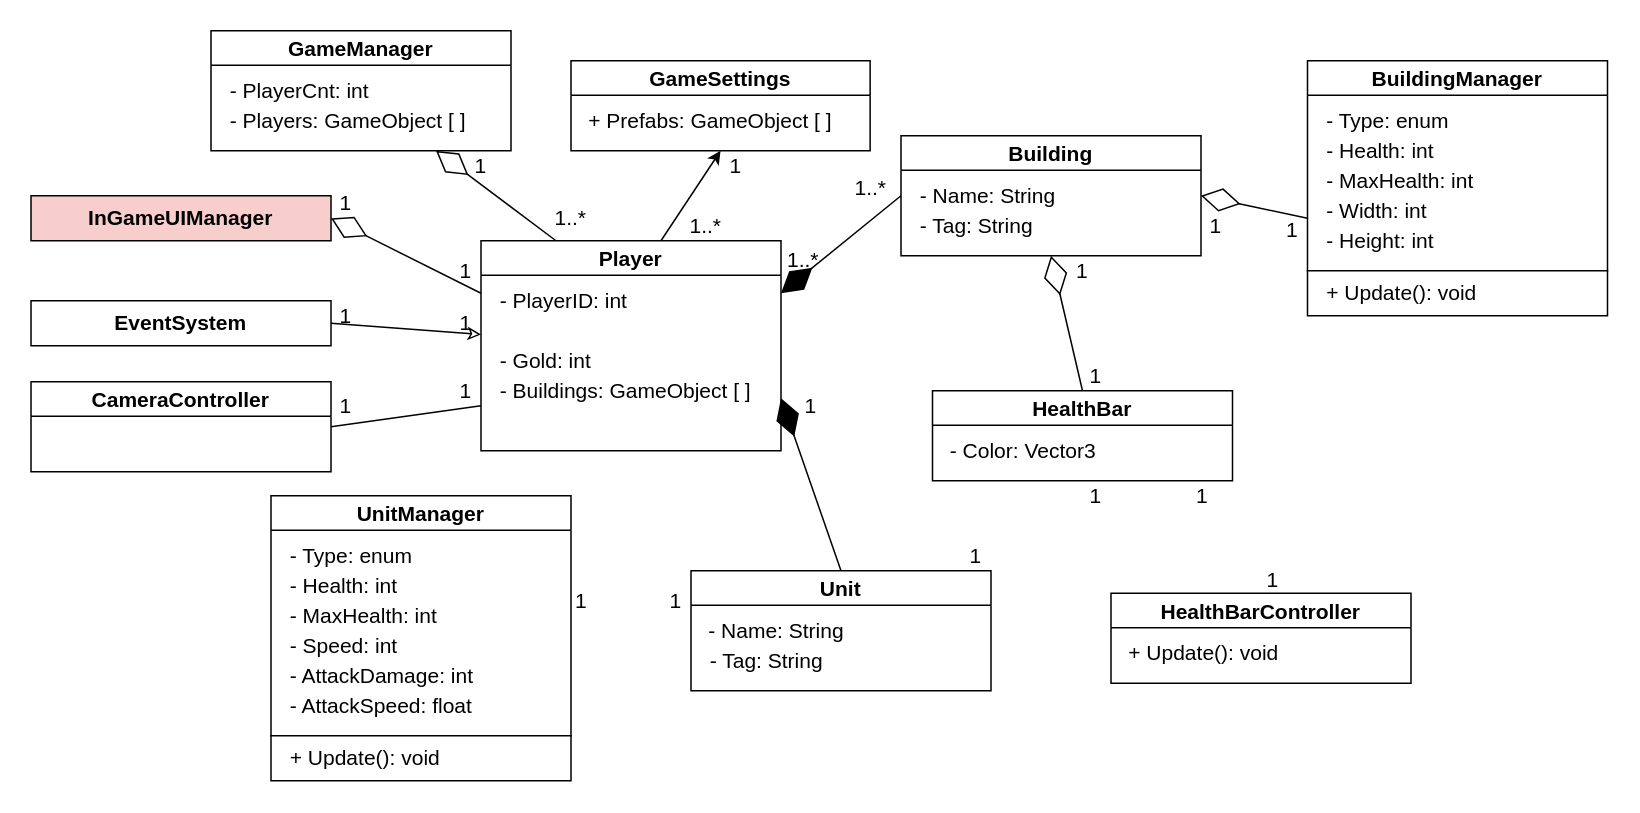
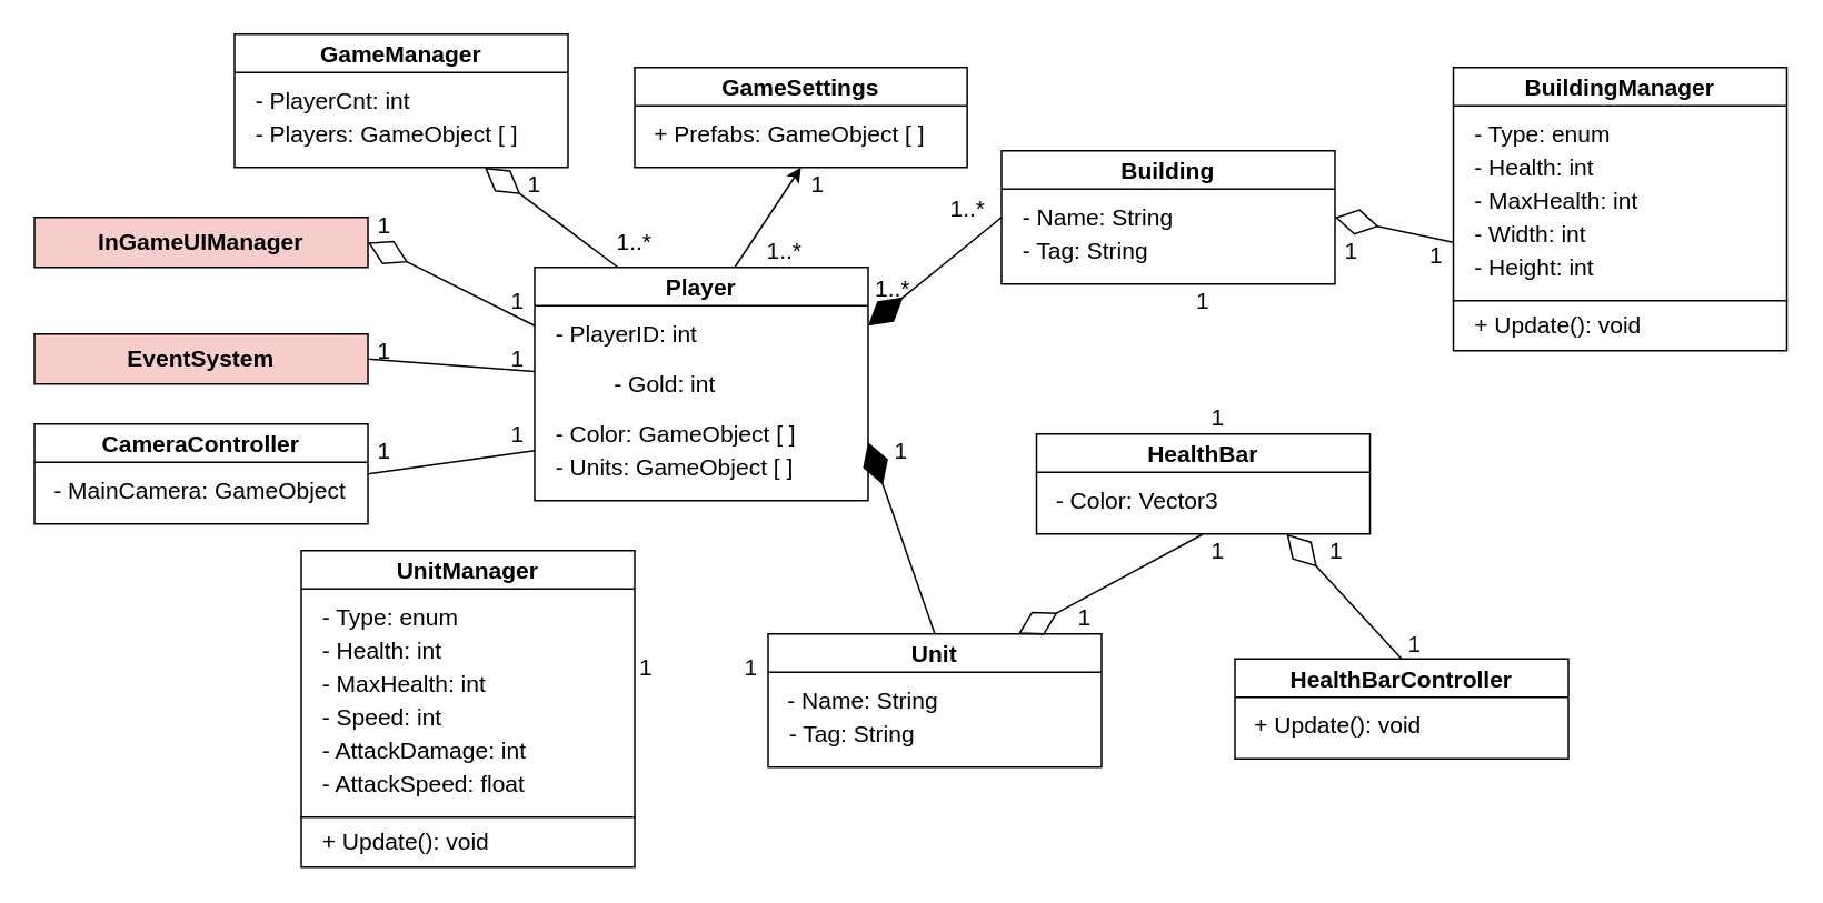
  <mxCell id="0" />
  <mxCell id="1" parent="0" />
  <mxCell id="2" value="" style="group" vertex="1" connectable="0" parent="1"><mxGeometry x="140" y="20" width="200" height="80" as="geometry" /></mxCell>
  <mxCell id="3" value="GameManager" style="swimlane;fontSize=14;" vertex="1" parent="2"><mxGeometry width="200" height="80" as="geometry" /></mxCell>
  <mxCell id="4" value="- Players: GameObject [ ]" style="text;html=1;align=left;verticalAlign=middle;resizable=0;points=[];autosize=1;strokeColor=none;fontSize=14;" vertex="1" parent="3"><mxGeometry x="11.111" y="50" width="170" height="20" as="geometry" /></mxCell>
  <mxCell id="5" value="- PlayerCnt: int" style="text;html=1;align=left;verticalAlign=middle;resizable=0;points=[];autosize=1;strokeColor=none;fontSize=14;" vertex="1" parent="2"><mxGeometry x="11.111" y="30" width="110" height="20" as="geometry" /></mxCell>
  <mxCell id="6" value="" style="group" vertex="1" connectable="0" parent="1"><mxGeometry x="320" y="160" width="200" height="140" as="geometry" /></mxCell>
  <mxCell id="7" value="Player" style="swimlane;fontSize=14;" vertex="1" parent="6"><mxGeometry width="200" height="140" as="geometry" /></mxCell>
- <mxCell id="8" value="- Gold: int" style="text;html=1;align=left;verticalAlign=middle;resizable=0;points=[];autosize=1;strokeColor=none;fontSize=14;" vertex="1" parent="7"><mxGeometry x="10.526" y="70" width="80" height="20" as="geometry" /></mxCell>
- <mxCell id="9" value="- Buildings: GameObject [ ]" style="text;html=1;align=left;verticalAlign=middle;resizable=0;points=[];autosize=1;strokeColor=none;fontSize=14;" vertex="1" parent="7"><mxGeometry x="10.526" y="90" width="180" height="20" as="geometry" /></mxCell>
+ <mxCell id="8" value="- Gold: int" style="text;html=1;align=left;verticalAlign=middle;resizable=0;points=[];autosize=1;strokeColor=none;fontSize=14;" vertex="1" parent="7"><mxGeometry x="45.526" y="60" width="80" height="20" as="geometry" /></mxCell>
+ <mxCell id="9" value="- Color: GameObject [ ]" style="text;html=1;align=left;verticalAlign=middle;resizable=0;points=[];autosize=1;strokeColor=none;fontSize=14;" vertex="1" parent="7"><mxGeometry x="10.526" y="90" width="180" height="20" as="geometry" /></mxCell>
+ <mxCell id="10" value="- Units: GameObject [ ]" style="text;html=1;align=left;verticalAlign=middle;resizable=0;points=[];autosize=1;strokeColor=none;fontSize=14;" vertex="1" parent="7"><mxGeometry x="10.526" y="110" width="160" height="20" as="geometry" /></mxCell>
  <mxCell id="11" value="- PlayerID: int" style="text;html=1;align=left;verticalAlign=middle;resizable=0;points=[];autosize=1;strokeColor=none;fontSize=14;" vertex="1" parent="6"><mxGeometry x="10.526" y="30" width="100" height="20" as="geometry" /></mxCell>
  <mxCell id="12" value="" style="group" vertex="1" connectable="0" parent="1"><mxGeometry x="380" y="40" width="200" height="60" as="geometry" /></mxCell>
  <mxCell id="13" value="GameSettings" style="swimlane;fontSize=14;" vertex="1" parent="12"><mxGeometry width="199.417" height="60" as="geometry" /></mxCell>
  <mxCell id="14" value="+ Prefabs: GameObject [ ]" style="text;html=1;align=left;verticalAlign=middle;resizable=0;points=[];autosize=1;strokeColor=none;fontSize=14;" vertex="1" parent="13"><mxGeometry x="9.711" y="30" width="180" height="20" as="geometry" /></mxCell>
  <mxCell id="15" value="" style="group" vertex="1" connectable="0" parent="1"><mxGeometry x="20.01" y="254" width="200.006" height="60" as="geometry" /></mxCell>
  <mxCell id="16" value="CameraController" style="swimlane;fontSize=14;" vertex="1" parent="15"><mxGeometry width="200" height="60" as="geometry" /></mxCell>
+ <mxCell id="17" value="- MainCamera: GameObject" style="text;html=1;align=left;verticalAlign=middle;resizable=0;points=[];autosize=1;strokeColor=none;fontSize=14;" vertex="1" parent="15"><mxGeometry x="10.006" y="30" width="190" height="20" as="geometry" /></mxCell>
  <mxCell id="18" value="" style="group" vertex="1" connectable="0" parent="1"><mxGeometry x="600" y="130" width="221" height="210" as="geometry" /></mxCell>
  <mxCell id="19" value="" style="group" vertex="1" connectable="0" parent="18"><mxGeometry y="-40" width="200" height="80" as="geometry" /></mxCell>
  <mxCell id="20" value="Building" style="swimlane;fontSize=14;" vertex="1" parent="19"><mxGeometry width="200" height="80" as="geometry" /></mxCell>
  <mxCell id="21" value="- Tag: String" style="text;html=1;align=left;verticalAlign=middle;resizable=0;points=[];autosize=1;strokeColor=none;fontSize=14;" vertex="1" parent="20"><mxGeometry x="10.526" y="50" width="90" height="20" as="geometry" /></mxCell>
  <mxCell id="22" value="- Name: String" style="text;html=1;align=left;verticalAlign=middle;resizable=0;points=[];autosize=1;strokeColor=none;fontSize=14;" vertex="1" parent="19"><mxGeometry x="10.526" y="30" width="110" height="20" as="geometry" /></mxCell>
  <mxCell id="23" value="HealthBar" style="swimlane;fontSize=14;" vertex="1" parent="18"><mxGeometry x="21" y="130" width="200" height="60" as="geometry" /></mxCell>
  <mxCell id="24" value="- Color: Vector3" style="text;html=1;align=left;verticalAlign=middle;resizable=0;points=[];autosize=1;strokeColor=none;fontSize=14;" vertex="1" parent="23"><mxGeometry x="9.996" y="30" width="110" height="20" as="geometry" /></mxCell>
- <mxCell id="25" value="" style="endArrow=diamondThin;endFill=0;endSize=24;html=1;fontSize=14;exitX=0.5;exitY=0;exitDx=0;exitDy=0;entryX=0.5;entryY=1;entryDx=0;entryDy=0;" edge="1" parent="18" source="23" target="20"><mxGeometry width="160" relative="1" as="geometry"><mxPoint x="330" y="150" as="sourcePoint" /><mxPoint x="231" y="170" as="targetPoint" /></mxGeometry></mxCell>
  <mxCell id="26" value="1" style="text;html=1;strokeColor=none;fillColor=none;align=center;verticalAlign=middle;whiteSpace=wrap;rounded=0;fontSize=14;" vertex="1" parent="18"><mxGeometry x="101" y="40" width="40" height="20" as="geometry" /></mxCell>
  <mxCell id="27" value="1" style="text;html=1;strokeColor=none;fillColor=none;align=center;verticalAlign=middle;whiteSpace=wrap;rounded=0;fontSize=14;" vertex="1" parent="18"><mxGeometry x="110" y="110" width="40" height="20" as="geometry" /></mxCell>
  <mxCell id="28" value="1" style="text;html=1;strokeColor=none;fillColor=none;align=center;verticalAlign=middle;whiteSpace=wrap;rounded=0;fontSize=14;" vertex="1" parent="18"><mxGeometry x="181" y="190" width="40" height="20" as="geometry" /></mxCell>
  <mxCell id="29" value="" style="group" vertex="1" connectable="0" parent="1"><mxGeometry x="180" y="330" width="200" height="190" as="geometry" /></mxCell>
  <mxCell id="30" value="UnitManager" style="swimlane;fontSize=14;" vertex="1" parent="29"><mxGeometry width="200" height="160" as="geometry" /></mxCell>
  <mxCell id="31" value="- Health: int" style="text;html=1;align=left;verticalAlign=middle;resizable=0;points=[];autosize=1;strokeColor=none;fontSize=14;" vertex="1" parent="30"><mxGeometry x="10.526" y="50" width="90" height="20" as="geometry" /></mxCell>
  <mxCell id="32" value="- MaxHealth: int" style="text;html=1;align=left;verticalAlign=middle;resizable=0;points=[];autosize=1;strokeColor=none;fontSize=14;" vertex="1" parent="30"><mxGeometry x="10.526" y="70" width="110" height="20" as="geometry" /></mxCell>
  <mxCell id="33" value="- Speed: int" style="text;html=1;align=left;verticalAlign=middle;resizable=0;points=[];autosize=1;strokeColor=none;fontSize=14;" vertex="1" parent="30"><mxGeometry x="10.526" y="90" width="100" height="20" as="geometry" /></mxCell>
  <mxCell id="34" value="- AttackDamage: int" style="text;html=1;align=left;verticalAlign=middle;resizable=0;points=[];autosize=1;strokeColor=none;fontSize=14;" vertex="1" parent="30"><mxGeometry x="10.526" y="110" width="140" height="20" as="geometry" /></mxCell>
  <mxCell id="35" value="- AttackSpeed: float" style="text;html=1;align=left;verticalAlign=middle;resizable=0;points=[];autosize=1;strokeColor=none;fontSize=14;" vertex="1" parent="30"><mxGeometry x="10.526" y="130" width="140" height="20" as="geometry" /></mxCell>
  <mxCell id="36" value="- Type: enum" style="text;html=1;align=left;verticalAlign=middle;resizable=0;points=[];autosize=1;strokeColor=none;fontSize=14;" vertex="1" parent="29"><mxGeometry x="10.526" y="30" width="100" height="20" as="geometry" /></mxCell>
  <mxCell id="37" value="" style="rounded=0;whiteSpace=wrap;html=1;fontSize=14;align=left;" vertex="1" parent="29"><mxGeometry y="160" width="200" height="30" as="geometry" /></mxCell>
  <mxCell id="38" value="+ Update(): void" style="text;html=1;align=left;verticalAlign=middle;resizable=0;points=[];autosize=1;strokeColor=none;fontSize=14;" vertex="1" parent="29"><mxGeometry x="10.526" y="165" width="120" height="20" as="geometry" /></mxCell>
  <mxCell id="39" value="" style="group" vertex="1" connectable="0" parent="1"><mxGeometry x="871" y="40" width="200" height="190" as="geometry" /></mxCell>
  <mxCell id="40" value="BuildingManager" style="swimlane;fontSize=14;" vertex="1" parent="39"><mxGeometry width="200" height="140" as="geometry" /></mxCell>
  <mxCell id="41" value="- Health: int" style="text;html=1;align=left;verticalAlign=middle;resizable=0;points=[];autosize=1;strokeColor=none;fontSize=14;" vertex="1" parent="40"><mxGeometry x="10.526" y="50" width="90" height="20" as="geometry" /></mxCell>
  <mxCell id="42" value="- MaxHealth: int" style="text;html=1;align=left;verticalAlign=middle;resizable=0;points=[];autosize=1;strokeColor=none;fontSize=14;" vertex="1" parent="40"><mxGeometry x="10.526" y="70" width="110" height="20" as="geometry" /></mxCell>
  <mxCell id="43" value="- Width: int" style="text;html=1;align=left;verticalAlign=middle;resizable=0;points=[];autosize=1;strokeColor=none;fontSize=14;" vertex="1" parent="40"><mxGeometry x="10.526" y="90" width="80" height="20" as="geometry" /></mxCell>
  <mxCell id="44" value="- Height: int" style="text;html=1;align=left;verticalAlign=middle;resizable=0;points=[];autosize=1;strokeColor=none;fontSize=14;" vertex="1" parent="40"><mxGeometry x="10.526" y="110" width="90" height="20" as="geometry" /></mxCell>
  <mxCell id="45" value="- Type: enum" style="text;html=1;align=left;verticalAlign=middle;resizable=0;points=[];autosize=1;strokeColor=none;fontSize=14;" vertex="1" parent="39"><mxGeometry x="10.526" y="30" width="100" height="20" as="geometry" /></mxCell>
  <mxCell id="46" value="" style="rounded=0;whiteSpace=wrap;html=1;fontSize=14;align=left;" vertex="1" parent="39"><mxGeometry y="140" width="200" height="30" as="geometry" /></mxCell>
  <mxCell id="47" value="+ Update(): void" style="text;html=1;align=left;verticalAlign=middle;resizable=0;points=[];autosize=1;strokeColor=none;fontSize=14;" vertex="1" parent="39"><mxGeometry x="10.526" y="145" width="120" height="20" as="geometry" /></mxCell>
- <mxCell id="48" style="edgeStyle=none;html=1;fontSize=14;endArrow=classic;endFill=0;exitX=1;exitY=0.5;exitDx=0;exitDy=0;" edge="1" parent="1" source="49" target="7"><mxGeometry relative="1" as="geometry"><mxPoint x="300" y="195" as="targetPoint" /><mxPoint x="230" y="175" as="sourcePoint" /></mxGeometry></mxCell>
- <mxCell id="49" value="&lt;b&gt;EventSystem&lt;/b&gt;" style="rounded=0;whiteSpace=wrap;html=1;fontSize=14;align=center;" vertex="1" parent="1"><mxGeometry x="20.01" y="200" width="200" height="30" as="geometry" /></mxCell>
+ <mxCell id="48" style="edgeStyle=none;html=1;fontSize=14;endArrow=none;endFill=0;exitX=1;exitY=0.5;exitDx=0;exitDy=0;" edge="1" parent="1" source="49" target="7"><mxGeometry relative="1" as="geometry"><mxPoint x="300" y="195" as="targetPoint" /><mxPoint x="230" y="175" as="sourcePoint" /></mxGeometry></mxCell>
+ <mxCell id="49" value="&lt;b&gt;EventSystem&lt;/b&gt;" style="rounded=0;whiteSpace=wrap;html=1;fontSize=14;align=center;fillColor=#f8cecc;" vertex="1" parent="1"><mxGeometry x="20.01" y="200" width="200" height="30" as="geometry" /></mxCell>
  <mxCell id="50" value="" style="endArrow=none;html=1;fontSize=14;exitX=1;exitY=0.5;exitDx=0;exitDy=0;entryX=0.75;entryY=1;entryDx=0;entryDy=0;" edge="1" parent="1" source="16" target="52"><mxGeometry width="50" height="50" relative="1" as="geometry"><mxPoint x="200" y="280" as="sourcePoint" /><mxPoint x="320" y="270" as="targetPoint" /></mxGeometry></mxCell>
  <mxCell id="51" value="1" style="text;html=1;strokeColor=none;fillColor=none;align=center;verticalAlign=middle;whiteSpace=wrap;rounded=0;fontSize=14;" vertex="1" parent="1"><mxGeometry x="210" y="260" width="40" height="20" as="geometry" /></mxCell>
  <mxCell id="52" value="1" style="text;html=1;strokeColor=none;fillColor=none;align=center;verticalAlign=middle;whiteSpace=wrap;rounded=0;fontSize=14;" vertex="1" parent="1"><mxGeometry x="290" y="250" width="40" height="20" as="geometry" /></mxCell>
  <mxCell id="53" value="1" style="text;html=1;strokeColor=none;fillColor=none;align=center;verticalAlign=middle;whiteSpace=wrap;rounded=0;fontSize=14;" vertex="1" parent="1"><mxGeometry x="210" y="200" width="40" height="20" as="geometry" /></mxCell>
  <mxCell id="54" value="1" style="text;html=1;strokeColor=none;fillColor=none;align=center;verticalAlign=middle;whiteSpace=wrap;rounded=0;fontSize=14;" vertex="1" parent="1"><mxGeometry x="290" y="205" width="40" height="20" as="geometry" /></mxCell>
  <mxCell id="55" style="edgeStyle=none;html=1;fontSize=14;endArrow=classic;endFill=1;entryX=0.5;entryY=1;entryDx=0;entryDy=0;" edge="1" parent="1" target="13"><mxGeometry relative="1" as="geometry"><mxPoint x="420" y="80" as="targetPoint" /><mxPoint x="440" y="160" as="sourcePoint" /></mxGeometry></mxCell>
  <mxCell id="56" value="1..*" style="text;html=1;strokeColor=none;fillColor=none;align=center;verticalAlign=middle;whiteSpace=wrap;rounded=0;fontSize=14;" vertex="1" parent="1"><mxGeometry x="450" y="140" width="40" height="20" as="geometry" /></mxCell>
  <mxCell id="57" value="1" style="text;html=1;strokeColor=none;fillColor=none;align=center;verticalAlign=middle;whiteSpace=wrap;rounded=0;fontSize=14;" vertex="1" parent="1"><mxGeometry x="470" y="100" width="40" height="20" as="geometry" /></mxCell>
  <mxCell id="58" value="" style="endArrow=diamondThin;endFill=0;endSize=24;html=1;fontSize=14;entryX=0.75;entryY=1;entryDx=0;entryDy=0;exitX=0.25;exitY=0;exitDx=0;exitDy=0;" edge="1" parent="1" source="7" target="3"><mxGeometry width="160" relative="1" as="geometry"><mxPoint x="120" y="30" as="sourcePoint" /><mxPoint x="280" y="30" as="targetPoint" /></mxGeometry></mxCell>
  <mxCell id="59" value="1" style="text;html=1;strokeColor=none;fillColor=none;align=center;verticalAlign=middle;whiteSpace=wrap;rounded=0;fontSize=14;" vertex="1" parent="1"><mxGeometry x="300" y="100" width="40" height="20" as="geometry" /></mxCell>
  <mxCell id="60" value="1..*" style="text;html=1;strokeColor=none;fillColor=none;align=center;verticalAlign=middle;whiteSpace=wrap;rounded=0;fontSize=14;" vertex="1" parent="1"><mxGeometry x="360" y="135" width="40" height="20" as="geometry" /></mxCell>
  <mxCell id="61" value="" style="endArrow=diamondThin;endFill=1;endSize=24;html=1;fontSize=14;exitX=0;exitY=0.5;exitDx=0;exitDy=0;entryX=1;entryY=0.25;entryDx=0;entryDy=0;" edge="1" parent="1" source="20" target="7"><mxGeometry width="160" relative="1" as="geometry"><mxPoint x="460" y="390" as="sourcePoint" /><mxPoint x="550" y="150" as="targetPoint" /></mxGeometry></mxCell>
  <mxCell id="62" value="1..*" style="text;html=1;strokeColor=none;fillColor=none;align=center;verticalAlign=middle;whiteSpace=wrap;rounded=0;fontSize=14;" vertex="1" parent="1"><mxGeometry x="515" y="163" width="40" height="20" as="geometry" /></mxCell>
  <mxCell id="63" value="1..*" style="text;html=1;strokeColor=none;fillColor=none;align=center;verticalAlign=middle;whiteSpace=wrap;rounded=0;fontSize=14;" vertex="1" parent="1"><mxGeometry x="560" y="115" width="40" height="20" as="geometry" /></mxCell>
  <mxCell id="64" value="" style="endArrow=diamondThin;endFill=1;endSize=24;html=1;fontSize=14;exitX=0.5;exitY=0;exitDx=0;exitDy=0;entryX=1;entryY=0.75;entryDx=0;entryDy=0;" edge="1" parent="1" source="66" target="7"><mxGeometry width="160" relative="1" as="geometry"><mxPoint x="631" y="180" as="sourcePoint" /><mxPoint x="530" y="205" as="targetPoint" /></mxGeometry></mxCell>
  <mxCell id="65" value="1" style="text;html=1;strokeColor=none;fillColor=none;align=center;verticalAlign=middle;whiteSpace=wrap;rounded=0;fontSize=14;" vertex="1" parent="1"><mxGeometry x="520" y="260" width="40" height="20" as="geometry" /></mxCell>
  <mxCell id="66" value="Unit" style="swimlane;fontSize=14;" vertex="1" parent="1"><mxGeometry x="460" y="380" width="200" height="80" as="geometry" /></mxCell>
  <mxCell id="67" value="- Tag: String" style="text;html=1;align=left;verticalAlign=middle;resizable=0;points=[];autosize=1;strokeColor=none;fontSize=14;" vertex="1" parent="66"><mxGeometry x="10.526" y="50" width="90" height="20" as="geometry" /></mxCell>
  <mxCell id="68" value="- Name: String" style="text;html=1;align=left;verticalAlign=middle;resizable=0;points=[];autosize=1;strokeColor=none;fontSize=14;" vertex="1" parent="66"><mxGeometry x="9.996" y="30" width="110" height="20" as="geometry" /></mxCell>
  <mxCell id="69" value="1" style="text;html=1;strokeColor=none;fillColor=none;align=center;verticalAlign=middle;whiteSpace=wrap;rounded=0;fontSize=14;" vertex="1" parent="1"><mxGeometry x="367" y="390" width="40" height="20" as="geometry" /></mxCell>
  <mxCell id="70" value="1" style="text;html=1;strokeColor=none;fillColor=none;align=center;verticalAlign=middle;whiteSpace=wrap;rounded=0;fontSize=14;" vertex="1" parent="1"><mxGeometry x="430" y="390" width="40" height="20" as="geometry" /></mxCell>
  <mxCell id="71" value="" style="endArrow=diamondThin;endFill=0;endSize=24;html=1;fontSize=14;exitX=0;exitY=0.75;exitDx=0;exitDy=0;entryX=1;entryY=0.5;entryDx=0;entryDy=0;" edge="1" parent="1" source="40" target="20"><mxGeometry width="160" relative="1" as="geometry"><mxPoint x="821" y="294" as="sourcePoint" /><mxPoint x="901" y="314" as="targetPoint" /></mxGeometry></mxCell>
  <mxCell id="72" value="1" style="text;html=1;strokeColor=none;fillColor=none;align=center;verticalAlign=middle;whiteSpace=wrap;rounded=0;fontSize=14;" vertex="1" parent="1"><mxGeometry x="790" y="140" width="40" height="20" as="geometry" /></mxCell>
  <mxCell id="73" value="1" style="text;html=1;strokeColor=none;fillColor=none;align=center;verticalAlign=middle;whiteSpace=wrap;rounded=0;fontSize=14;" vertex="1" parent="1"><mxGeometry x="841" y="143" width="40" height="20" as="geometry" /></mxCell>
  <mxCell id="74" value="HealthBarController" style="swimlane;fontSize=14;" vertex="1" parent="1"><mxGeometry x="740" y="395" width="200" height="60" as="geometry" /></mxCell>
  <mxCell id="75" value="+ Update(): void" style="text;html=1;align=left;verticalAlign=middle;resizable=0;points=[];autosize=1;strokeColor=none;fontSize=14;" vertex="1" parent="74"><mxGeometry x="9.996" y="30" width="120" height="20" as="geometry" /></mxCell>
+ <mxCell id="76" value="" style="endArrow=diamondThin;endFill=0;endSize=24;html=1;fontSize=14;exitX=0.5;exitY=0;exitDx=0;exitDy=0;entryX=0.75;entryY=1;entryDx=0;entryDy=0;" edge="1" parent="1" source="74" target="23"><mxGeometry width="160" relative="1" as="geometry"><mxPoint x="910" y="155" as="sourcePoint" /><mxPoint x="810" y="180" as="targetPoint" /></mxGeometry></mxCell>
  <mxCell id="77" value="1" style="text;html=1;strokeColor=none;fillColor=none;align=center;verticalAlign=middle;whiteSpace=wrap;rounded=0;fontSize=14;" vertex="1" parent="1"><mxGeometry x="828" y="376" width="40" height="20" as="geometry" /></mxCell>
+ <mxCell id="78" value="" style="endArrow=diamondThin;endFill=0;endSize=24;html=1;fontSize=14;exitX=0.5;exitY=1;exitDx=0;exitDy=0;entryX=0.75;entryY=0;entryDx=0;entryDy=0;" edge="1" parent="1" source="23" target="66"><mxGeometry width="160" relative="1" as="geometry"><mxPoint x="930" y="280" as="sourcePoint" /><mxPoint x="831" y="280" as="targetPoint" /></mxGeometry></mxCell>
  <mxCell id="79" value="1" style="text;html=1;strokeColor=none;fillColor=none;align=center;verticalAlign=middle;whiteSpace=wrap;rounded=0;fontSize=14;" vertex="1" parent="1"><mxGeometry x="630" y="360" width="40" height="20" as="geometry" /></mxCell>
  <mxCell id="80" value="1" style="text;html=1;strokeColor=none;fillColor=none;align=center;verticalAlign=middle;whiteSpace=wrap;rounded=0;fontSize=14;" vertex="1" parent="1"><mxGeometry x="710" y="320" width="40" height="20" as="geometry" /></mxCell>
  <mxCell id="81" value="&lt;b&gt;InGameUIManager&lt;/b&gt;" style="rounded=0;whiteSpace=wrap;html=1;fontSize=14;align=center;fillColor=#f8cecc;" vertex="1" parent="1"><mxGeometry x="20.01" y="130" width="200" height="30" as="geometry" /></mxCell>
  <mxCell id="82" value="" style="endArrow=diamondThin;endFill=0;endSize=24;html=1;fontSize=14;exitX=0;exitY=0.25;exitDx=0;exitDy=0;entryX=1;entryY=0.5;entryDx=0;entryDy=0;" edge="1" parent="1" source="7" target="81"><mxGeometry width="160" relative="1" as="geometry"><mxPoint x="731" y="330" as="sourcePoint" /><mxPoint x="620" y="390" as="targetPoint" /></mxGeometry></mxCell>
  <mxCell id="83" value="1" style="text;html=1;strokeColor=none;fillColor=none;align=center;verticalAlign=middle;whiteSpace=wrap;rounded=0;fontSize=14;" vertex="1" parent="1"><mxGeometry x="210" y="125" width="40" height="20" as="geometry" /></mxCell>
  <mxCell id="84" value="1" style="text;html=1;strokeColor=none;fillColor=none;align=center;verticalAlign=middle;whiteSpace=wrap;rounded=0;fontSize=14;" vertex="1" parent="1"><mxGeometry x="290" y="170" width="40" height="20" as="geometry" /></mxCell>
